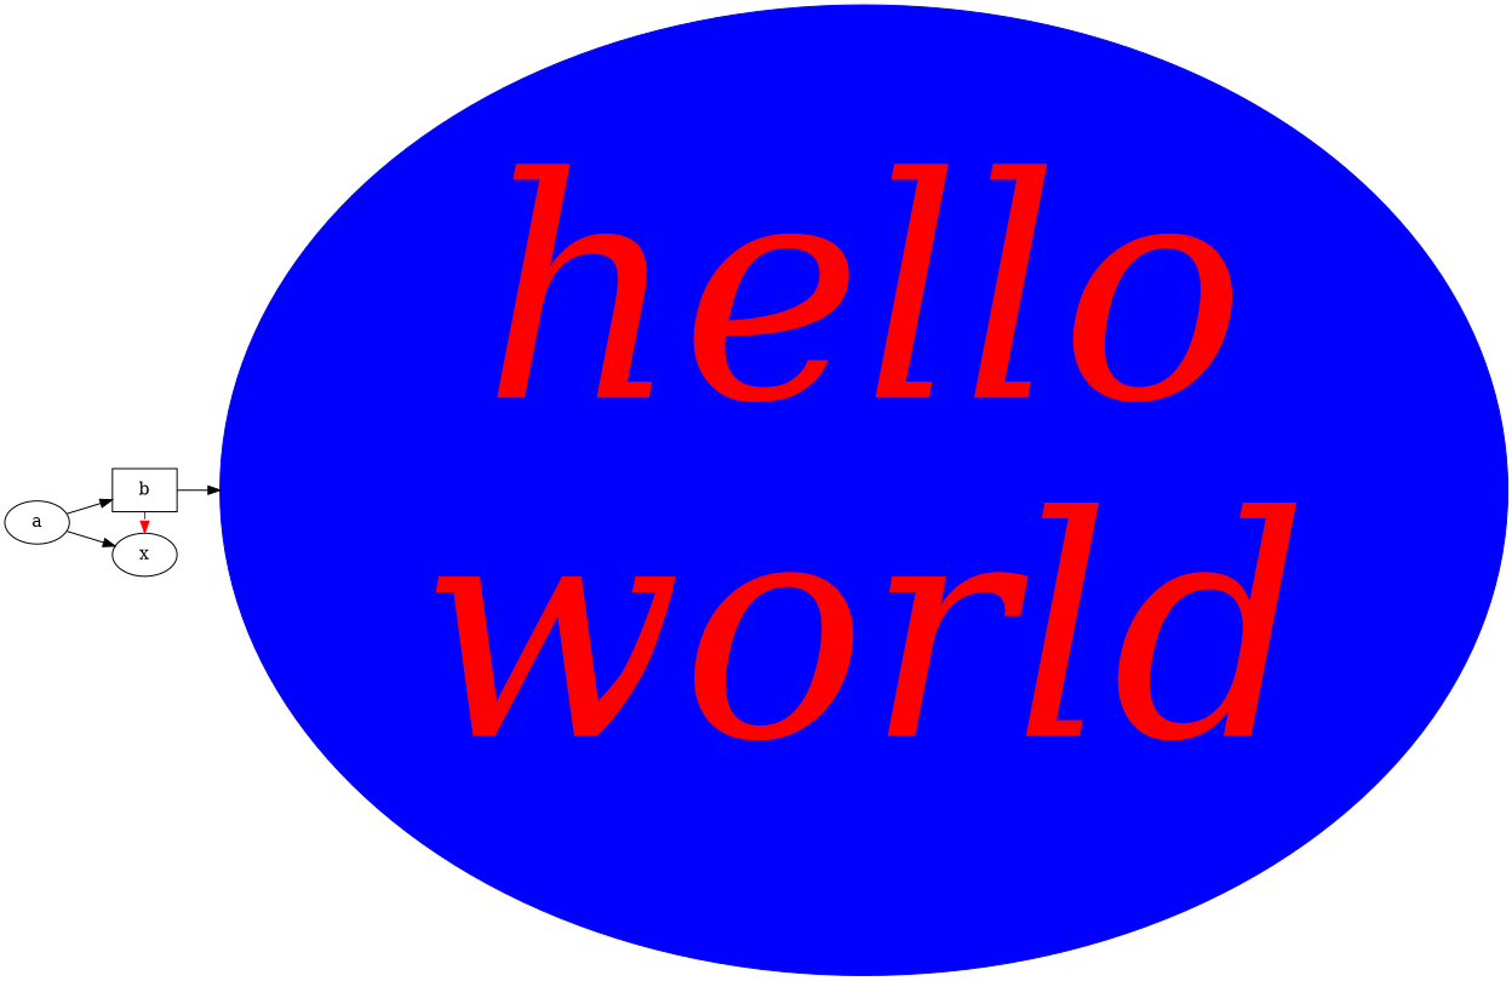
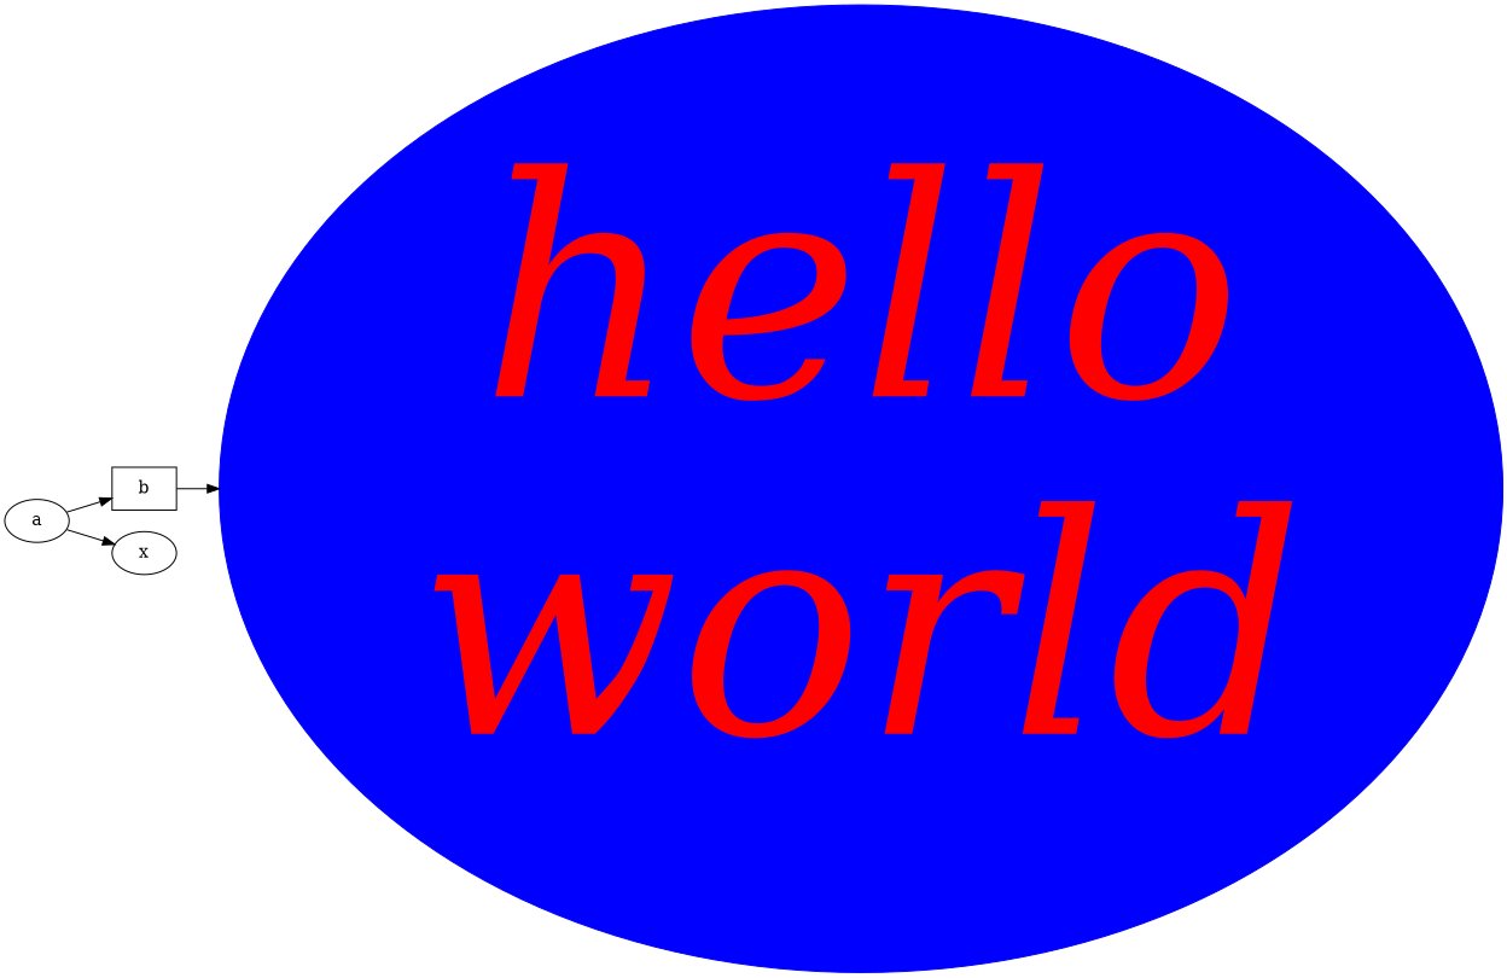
  digraph {
    rankdir=LR
    b [shape=box]
    x
    n3 [color=blue fontcolor=red fontname="Palatino-Italic" fontsize=257 label="hello\nworld" style=filled]
    a
    subgraph sub_1 {
      rank=same
      b
      x
    }
-   b -> x [color=red style=dashed]
    b -> n3
    a -> b
    a -> x
  }
